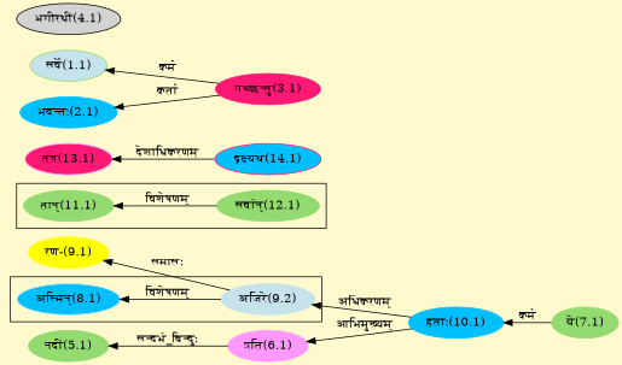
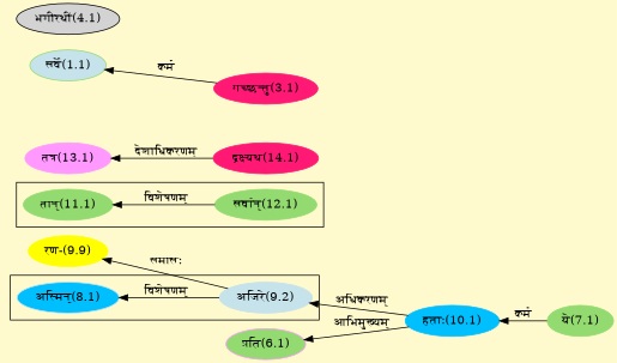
  digraph {
    bgcolor=lemonchiffon1
    compound=true
    rankdir=LR
    node [color="#93DB70" style=filled]
    edge [dir=back]
    n1 [color="#C6E2EB" fillcolor="#00BFFF" label="अस्मिन्(8.1)"]
    n2 [color="#C6E2EB" label="अजिरे(9.2)"]
    n3 [label="तान्(11.1)"]
    n4 [label="सर्वान्(12.1)"]
    n5 [color="#00BFFF" label="हताः(10.1)"]
    n6 [label="ये(7.1)"]
-   n7 [color="#FF1975" label="द्रक्ष्यथ(14.1)" fillcolor="#00BFFF"]
+   n7 [color="#FF1975" label="द्रक्ष्यथ(14.1)"]
    n8 [fillcolor="#C6E2EB" label="सर्वे(1.1)"]
    n9 [color="#FF1975" label="गच्छन्तु(3.1)"]
-   n10 [color="#00BFFF" label="भवन्तः(2.1)"]
    n11 [label="भगीरथीं(4.1)" color=""]
-   n12 [label="नदीं(5.1)"]
-   n13 [color="#FF99FF" label="प्रति(6.1)"]
-   n14 [color="#FFFF00" label="रण-(9.1)"]
-   n15 [color="#FF99FF" label="तत्र(13.1)" fillcolor="#FF1975"]
+   n13 [color="#FF99FF" label="प्रति(6.1)" fillcolor="#93DB70"]
+   n14 [color="#FFFF00" label="रण-(9.9)"]
+   n15 [color="#FF99FF" label="तत्र(13.1)"]
    subgraph cluster_1 {
      n1
      n2
    }
    subgraph cluster_2 {
      n3
      n4
    }
    n1 -> n2 [label="विशेषणम्"]
    n2 -> n5 [label="अधिकरणम्"]
    n3 -> n4 [label="विशेषणम्"]
    n5 -> n6 [label="कर्म"]
    n8 -> n9 [label="कर्म"]
-   n10 -> n9 [label="कर्ता"]
-   n12 -> n13 [label="सन्दर्भ_बिन्दुः"]
    n13 -> n5 [label="आभिमुख्यम्"]
    n14 -> n2 [label="समासः"]
    n15 -> n7 [label="देशाधिकरणम्"]
  }
